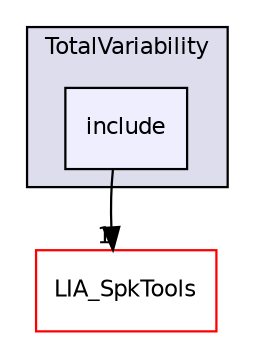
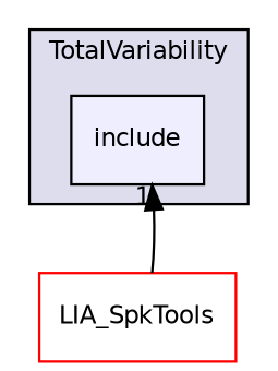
  digraph {
    compound=true
    node [fontname=Helvetica fontsize=10 shape=box style=filled]
    n1 [fillcolor="#eeeeff" label=include pencolor=black]
    n2 [color=red fillcolor=white label=LIA_SpkTools]
    subgraph cluster_1 {
      bgcolor="#ddddee"
      fontname=Helvetica
      fontsize=10
      label=TotalVariability
      pencolor=black
      n1
    }
-   n1 -> n2 [headlabel=1 labeldistance=1.5 labelfontname=Helvetica labelfontsize=10]
+   n2 -> n1 [headlabel=1 labeldistance=1.5 labelfontname=Helvetica labelfontsize=10]
  }
